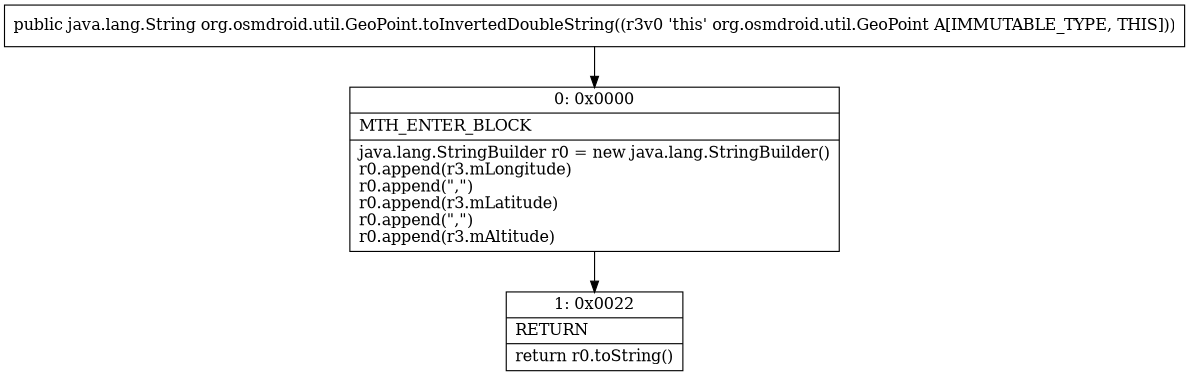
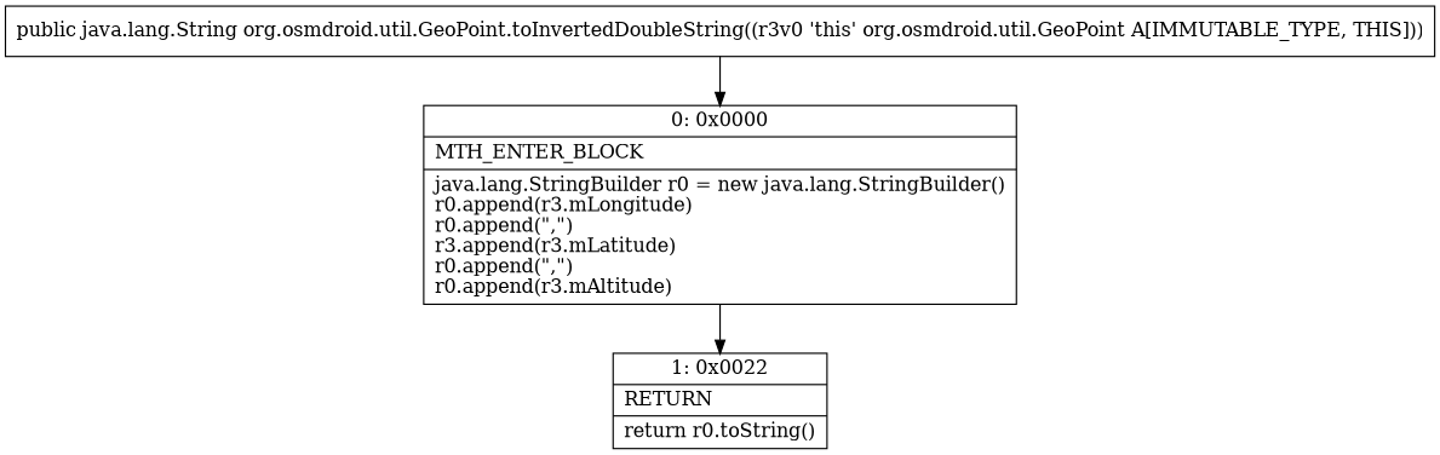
  digraph {
    node [shape=record]
-   n1 [label="{0\:\ 0x0000|MTH_ENTER_BLOCK\l|java.lang.StringBuilder r0 = new java.lang.StringBuilder()\lr0.append(r3.mLongitude)\lr0.append(\",\")\lr0.append(r3.mLatitude)\lr0.append(\",\")\lr0.append(r3.mAltitude)\l}"]
+   n1 [label="{0\:\ 0x0000|MTH_ENTER_BLOCK\l|java.lang.StringBuilder r0 = new java.lang.StringBuilder()\lr0.append(r3.mLongitude)\lr0.append(\",\")\lr3.append(r3.mLatitude)\lr0.append(\",\")\lr0.append(r3.mAltitude)\l}"]
    n2 [label="{1\:\ 0x0022|RETURN\l|return r0.toString()\l}"]
    n3 [label="{public java.lang.String org.osmdroid.util.GeoPoint.toInvertedDoubleString((r3v0 'this' org.osmdroid.util.GeoPoint A[IMMUTABLE_TYPE, THIS])) }"]
    n1 -> n2
    n3 -> n1
  }
